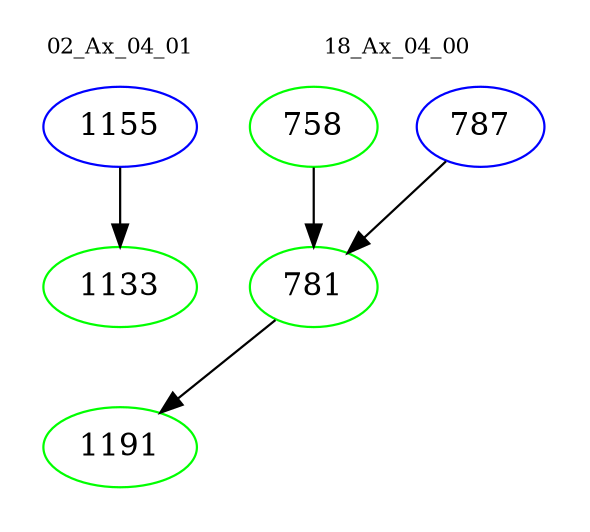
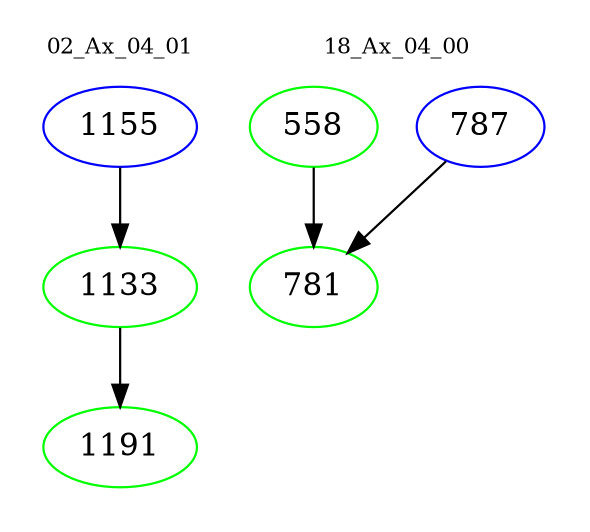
  digraph {
    node [color=green]
    edge [color=black]
    n1 [color=blue label=1155]
    n2 [label=1133]
    n3 [label=1191]
    n4 [color=blue label=787]
-   n5 [label=758]
+   n5 [label=558]
    n6 [label=781]
    subgraph cluster_1 {
      color=white
      fontsize=10
      label="02_Ax_04_01"
      n1
      n2
      n3
    }
    subgraph cluster_2 {
      color=white
      fontsize=10
      label="18_Ax_04_00"
      n4
      n5
      n6
    }
    n1 -> n2
-   n6 -> n3
+   n2 -> n3
    n4 -> n6
    n5 -> n6
  }
